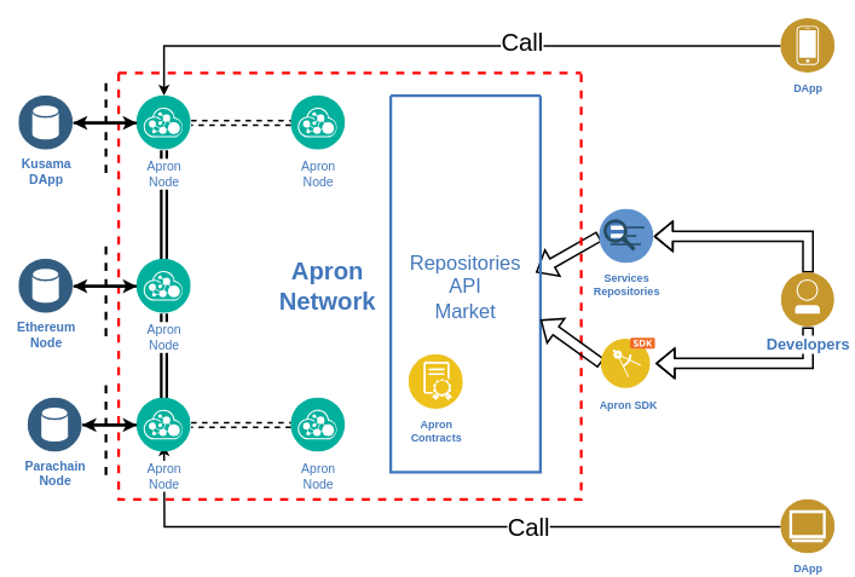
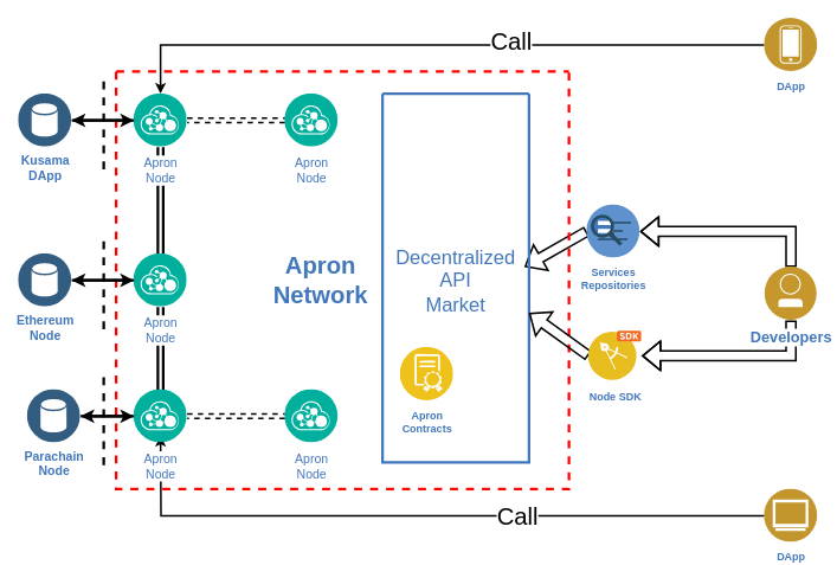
  <mxCell id="0" />
  <mxCell id="1" parent="0" />
  <mxCell id="2" style="edgeStyle=orthogonalEdgeStyle;rounded=0;orthogonalLoop=1;jettySize=auto;html=1;exitX=0;exitY=0.5;exitDx=0;exitDy=0;strokeColor=#000000;strokeWidth=2;fontSize=27;" parent="1" source="43" edge="1"><mxGeometry relative="1" as="geometry"><mxPoint x="180" y="490" as="targetPoint" /></mxGeometry></mxCell>
  <mxCell id="3" value="Call" style="edgeLabel;html=1;align=center;verticalAlign=middle;resizable=0;points=[];fontSize=27;" parent="2" vertex="1" connectable="0"><mxGeometry x="-0.222" relative="1" as="geometry"><mxPoint x="20" as="offset" /></mxGeometry></mxCell>
  <mxCell id="4" style="edgeStyle=orthogonalEdgeStyle;rounded=0;orthogonalLoop=1;jettySize=auto;html=1;exitX=0;exitY=0.5;exitDx=0;exitDy=0;entryX=0.5;entryY=0;entryDx=0;entryDy=0;strokeColor=#000000;strokeWidth=2;fontSize=27;" parent="1" source="42" target="23" edge="1"><mxGeometry relative="1" as="geometry" /></mxCell>
  <mxCell id="5" value="Call" style="edgeLabel;html=1;align=center;verticalAlign=middle;resizable=0;points=[];fontSize=27;" parent="4" vertex="1" connectable="0"><mxGeometry x="-0.221" y="-4" relative="1" as="geometry"><mxPoint as="offset" /></mxGeometry></mxCell>
  <mxCell id="6" style="edgeStyle=none;shape=link;rounded=0;orthogonalLoop=1;jettySize=auto;html=1;exitX=0.5;exitY=0;exitDx=0;exitDy=0;entryX=0.5;entryY=1;entryDx=0;entryDy=0;strokeWidth=3;" parent="1" source="35" target="29" edge="1"><mxGeometry relative="1" as="geometry" /></mxCell>
  <mxCell id="7" style="rounded=0;orthogonalLoop=1;jettySize=auto;html=1;exitX=0.5;exitY=0;exitDx=0;exitDy=0;strokeWidth=3;shape=link;" parent="1" source="29" target="23" edge="1"><mxGeometry relative="1" as="geometry" /></mxCell>
  <mxCell id="8" style="shape=flexArrow;rounded=0;orthogonalLoop=1;jettySize=auto;html=1;exitX=0;exitY=0.5;exitDx=0;exitDy=0;strokeColor=#000000;strokeWidth=2;fontSize=27;" parent="1" source="9" edge="1"><mxGeometry relative="1" as="geometry"><mxPoint x="590" y="300" as="targetPoint" /></mxGeometry></mxCell>
  <mxCell id="9" value="&lt;b&gt;Services&lt;br&gt;Repositories&lt;/b&gt;" style="aspect=fixed;perimeter=ellipsePerimeter;html=1;align=center;shadow=0;dashed=0;fontColor=#4277BB;labelBackgroundColor=#ffffff;fontSize=12;spacingTop=3;image;image=img/lib/ibm/miscellaneous/retrieve_rank.svg;" parent="1" vertex="1"><mxGeometry x="660" y="230" width="60" height="60" as="geometry" /></mxCell>
  <mxCell id="10" value="" style="swimlane;shadow=0;fillColor=#ffffff;fontColor=#4277BB;align=right;startSize=0;collapsible=0;strokeWidth=3;dashed=1;strokeColor=#FF0000;" parent="1" vertex="1"><mxGeometry x="130" y="80" width="510" height="470" as="geometry" /></mxCell>
  <mxCell id="11" value="&lt;font style=&quot;font-size: 27px;&quot;&gt;Apron&lt;br style=&quot;font-size: 27px;&quot;&gt;Network&lt;/font&gt;" style="text;html=1;align=center;verticalAlign=middle;fontColor=#4277BB;shadow=0;dashed=0;strokeColor=none;fillColor=none;labelBackgroundColor=none;fontStyle=1;fontSize=27;spacingLeft=0;aspect=fixed;" parent="10" vertex="1"><mxGeometry x="170" y="210" width="120" height="50" as="geometry" /></mxCell>
  <mxCell id="12" value="Apron&lt;br&gt;Node" style="aspect=fixed;perimeter=ellipsePerimeter;html=1;align=center;shadow=0;dashed=0;image;image=img/lib/ibm/management/api_management.svg;rounded=1;labelBackgroundColor=#ffffff;strokeColor=#666666;strokeWidth=3;fillColor=#C2952D;gradientColor=none;fontSize=14;fontColor=#4277BB;spacingTop=3;" parent="10" vertex="1"><mxGeometry x="190" y="25" width="60" height="60" as="geometry" /></mxCell>
  <mxCell id="13" value="Apron&lt;br&gt;Node" style="aspect=fixed;perimeter=ellipsePerimeter;html=1;align=center;shadow=0;dashed=0;image;image=img/lib/ibm/management/api_management.svg;rounded=1;labelBackgroundColor=#ffffff;strokeColor=#666666;strokeWidth=3;fillColor=#C2952D;gradientColor=none;fontSize=14;fontColor=#4277BB;spacingTop=3;" parent="10" vertex="1"><mxGeometry x="190" y="358" width="60" height="60" as="geometry" /></mxCell>
  <mxCell id="14" value="" style="swimlane;shadow=0;strokeColor=#4277BB;fillColor=#ffffff;fontColor=#4277BB;align=right;startSize=0;collapsible=0;strokeWidth=3;" parent="10" vertex="1"><mxGeometry x="300" y="25" width="165" height="415" as="geometry" /></mxCell>
  <mxCell id="15" value="&lt;b&gt;Apron&lt;br&gt;Contracts&lt;/b&gt;" style="aspect=fixed;perimeter=ellipsePerimeter;html=1;align=center;shadow=0;dashed=0;fontColor=#4277BB;labelBackgroundColor=#ffffff;fontSize=12;spacingTop=3;image;image=img/lib/ibm/blockchain/smart_contract.svg;strokeColor=#B3B3B3;" parent="14" vertex="1"><mxGeometry x="20" y="285.5" width="60" height="60" as="geometry" /></mxCell>
- <mxCell id="16" value="&lt;p style=&quot;font-size: 22px&quot;&gt;&lt;span style=&quot;font-weight: normal&quot;&gt;&lt;font style=&quot;font-size: 22px&quot;&gt;Repositories&lt;br&gt;&lt;/font&gt;&lt;font style=&quot;font-size: 22px&quot;&gt;API&lt;br&gt;&lt;/font&gt;&lt;font style=&quot;font-size: 22px&quot;&gt;Market&lt;/font&gt;&lt;/span&gt;&lt;/p&gt;" style="text;html=1;align=center;verticalAlign=middle;fontColor=#4277BB;shadow=0;dashed=0;strokeColor=none;fillColor=none;labelBackgroundColor=none;fontStyle=1;fontSize=27;spacingLeft=0;aspect=fixed;" parent="14" vertex="1"><mxGeometry x="-1.25" y="167.5" width="166.25" height="87.5" as="geometry" /></mxCell>
+ <mxCell id="16" value="&lt;p style=&quot;font-size: 22px&quot;&gt;&lt;span style=&quot;font-weight: normal&quot;&gt;&lt;font style=&quot;font-size: 22px&quot;&gt;Decentralized&lt;br&gt;&lt;/font&gt;&lt;font style=&quot;font-size: 22px&quot;&gt;API&lt;br&gt;&lt;/font&gt;&lt;font style=&quot;font-size: 22px&quot;&gt;Market&lt;/font&gt;&lt;/span&gt;&lt;/p&gt;" style="text;html=1;align=center;verticalAlign=middle;fontColor=#4277BB;shadow=0;dashed=0;strokeColor=none;fillColor=none;labelBackgroundColor=none;fontStyle=1;fontSize=27;spacingLeft=0;aspect=fixed;" parent="14" vertex="1"><mxGeometry x="-1.25" y="167.5" width="166.25" height="87.5" as="geometry" /></mxCell>
  <mxCell id="17" style="edgeStyle=none;shape=flexArrow;rounded=0;orthogonalLoop=1;jettySize=auto;html=1;exitX=0;exitY=0.5;exitDx=0;exitDy=0;entryX=1;entryY=0.595;entryDx=0;entryDy=0;entryPerimeter=0;strokeColor=#000000;strokeWidth=2;fontSize=27;" parent="1" source="18" target="14" edge="1"><mxGeometry relative="1" as="geometry"><mxPoint x="606.87" y="371.9" as="targetPoint" /></mxGeometry></mxCell>
- <mxCell id="18" value="&lt;b&gt;Apron SDK&lt;/b&gt;" style="aspect=fixed;perimeter=ellipsePerimeter;html=1;align=center;shadow=0;dashed=0;fontColor=#4277BB;labelBackgroundColor=#ffffff;fontSize=12;spacingTop=3;image;image=img/lib/ibm/blockchain/client_application.svg;" parent="1" vertex="1"><mxGeometry x="662" y="370" width="60" height="60" as="geometry" /></mxCell>
+ <mxCell id="18" value="&lt;b&gt;Node SDK&lt;/b&gt;" style="aspect=fixed;perimeter=ellipsePerimeter;html=1;align=center;shadow=0;dashed=0;fontColor=#4277BB;labelBackgroundColor=#ffffff;fontSize=12;spacingTop=3;image;image=img/lib/ibm/blockchain/client_application.svg;" parent="1" vertex="1"><mxGeometry x="662" y="370" width="60" height="60" as="geometry" /></mxCell>
  <mxCell id="19" style="edgeStyle=orthogonalEdgeStyle;shape=flexArrow;rounded=0;orthogonalLoop=1;jettySize=auto;html=1;exitX=0.5;exitY=0;exitDx=0;exitDy=0;entryX=1;entryY=0.5;entryDx=0;entryDy=0;strokeColor=#000000;strokeWidth=2;fontSize=27;" parent="1" source="21" target="9" edge="1"><mxGeometry relative="1" as="geometry" /></mxCell>
  <mxCell id="20" style="edgeStyle=orthogonalEdgeStyle;shape=flexArrow;rounded=0;orthogonalLoop=1;jettySize=auto;html=1;exitX=0.5;exitY=1;exitDx=0;exitDy=0;entryX=1;entryY=0.5;entryDx=0;entryDy=0;strokeColor=#000000;strokeWidth=2;fontSize=27;" parent="1" source="21" target="18" edge="1"><mxGeometry relative="1" as="geometry" /></mxCell>
  <mxCell id="21" value="&lt;b&gt;&lt;font style=&quot;font-size: 17px&quot;&gt;Developers&lt;/font&gt;&lt;/b&gt;" style="aspect=fixed;perimeter=ellipsePerimeter;html=1;align=center;shadow=0;dashed=0;fontColor=#4277BB;labelBackgroundColor=#ffffff;fontSize=12;spacingTop=3;image;image=img/lib/ibm/blockchain/blockchain_developer.svg;" parent="1" vertex="1"><mxGeometry x="860" y="300" width="60" height="60" as="geometry" /></mxCell>
  <mxCell id="22" value="" style="group" parent="1" vertex="1" connectable="0"><mxGeometry x="20" y="90" width="190" height="100" as="geometry" /></mxCell>
  <mxCell id="23" value="Apron&lt;br&gt;Node" style="aspect=fixed;perimeter=ellipsePerimeter;html=1;align=center;shadow=0;dashed=0;image;image=img/lib/ibm/management/api_management.svg;rounded=1;labelBackgroundColor=#ffffff;strokeColor=#666666;strokeWidth=3;fillColor=#C2952D;gradientColor=none;fontSize=14;fontColor=#4277BB;spacingTop=3;" parent="22" vertex="1"><mxGeometry x="130" y="15" width="60" height="60" as="geometry" /></mxCell>
  <mxCell id="24" style="edgeStyle=orthogonalEdgeStyle;rounded=0;orthogonalLoop=1;jettySize=auto;html=1;exitX=1;exitY=0.5;exitDx=0;exitDy=0;entryX=0;entryY=0.5;entryDx=0;entryDy=0;strokeWidth=3;" parent="22" source="25" target="23" edge="1"><mxGeometry relative="1" as="geometry" /></mxCell>
  <mxCell id="25" value="&lt;b&gt;Kusama&lt;br&gt;DApp&lt;/b&gt;" style="aspect=fixed;perimeter=ellipsePerimeter;html=1;align=center;shadow=0;dashed=0;image;image=img/lib/ibm/data/data_services.svg;rounded=1;labelBackgroundColor=#ffffff;strokeColor=#666666;strokeWidth=3;fillColor=#C2952D;gradientColor=none;fontSize=14;fontColor=#4277BB;" parent="22" vertex="1"><mxGeometry y="15" width="60" height="60" as="geometry" /></mxCell>
  <mxCell id="26" style="edgeStyle=orthogonalEdgeStyle;rounded=0;orthogonalLoop=1;jettySize=auto;html=1;exitX=0;exitY=0.5;exitDx=0;exitDy=0;entryX=1;entryY=0.5;entryDx=0;entryDy=0;strokeWidth=3;" parent="22" source="23" target="25" edge="1"><mxGeometry relative="1" as="geometry" /></mxCell>
  <mxCell id="27" value="" style="html=1;labelBackgroundColor=#ffffff;endArrow=none;endFill=0;jettySize=auto;orthogonalLoop=1;strokeWidth=3;dashed=1;fontSize=14;" parent="22" edge="1"><mxGeometry width="60" height="60" relative="1" as="geometry"><mxPoint x="96" y="100" as="sourcePoint" /><mxPoint x="96" as="targetPoint" /></mxGeometry></mxCell>
  <mxCell id="28" value="" style="group" parent="1" vertex="1" connectable="0"><mxGeometry x="20" y="270" width="190" height="100" as="geometry" /></mxCell>
  <mxCell id="29" value="Apron&lt;br&gt;Node" style="aspect=fixed;perimeter=ellipsePerimeter;html=1;align=center;shadow=0;dashed=0;image;image=img/lib/ibm/management/api_management.svg;rounded=1;labelBackgroundColor=#ffffff;strokeColor=#666666;strokeWidth=3;fillColor=#C2952D;gradientColor=none;fontSize=14;fontColor=#4277BB;spacingTop=3;" parent="28" vertex="1"><mxGeometry x="130" y="15" width="60" height="60" as="geometry" /></mxCell>
  <mxCell id="30" style="edgeStyle=orthogonalEdgeStyle;rounded=0;orthogonalLoop=1;jettySize=auto;html=1;exitX=1;exitY=0.5;exitDx=0;exitDy=0;entryX=0;entryY=0.5;entryDx=0;entryDy=0;strokeWidth=3;" parent="28" source="31" target="29" edge="1"><mxGeometry relative="1" as="geometry" /></mxCell>
  <mxCell id="31" value="&lt;b&gt;Ethereum&lt;br&gt;Node&lt;/b&gt;" style="aspect=fixed;perimeter=ellipsePerimeter;html=1;align=center;shadow=0;dashed=0;image;image=img/lib/ibm/data/data_services.svg;rounded=1;labelBackgroundColor=#ffffff;strokeColor=#666666;strokeWidth=3;fillColor=#C2952D;gradientColor=none;fontSize=14;fontColor=#4277BB;" parent="28" vertex="1"><mxGeometry y="15" width="60" height="60" as="geometry" /></mxCell>
  <mxCell id="32" style="edgeStyle=orthogonalEdgeStyle;rounded=0;orthogonalLoop=1;jettySize=auto;html=1;exitX=0;exitY=0.5;exitDx=0;exitDy=0;entryX=1;entryY=0.5;entryDx=0;entryDy=0;strokeWidth=3;" parent="28" source="29" target="31" edge="1"><mxGeometry relative="1" as="geometry" /></mxCell>
  <mxCell id="33" value="" style="html=1;labelBackgroundColor=#ffffff;endArrow=none;endFill=0;jettySize=auto;orthogonalLoop=1;strokeWidth=3;dashed=1;fontSize=14;" parent="28" edge="1"><mxGeometry width="60" height="60" relative="1" as="geometry"><mxPoint x="96" y="100" as="sourcePoint" /><mxPoint x="96" as="targetPoint" /></mxGeometry></mxCell>
  <mxCell id="34" value="" style="group" parent="1" vertex="1" connectable="0"><mxGeometry x="20" y="423" width="190" height="100" as="geometry" /></mxCell>
  <mxCell id="35" value="Apron&lt;br&gt;Node" style="aspect=fixed;perimeter=ellipsePerimeter;html=1;align=center;shadow=0;dashed=0;image;image=img/lib/ibm/management/api_management.svg;rounded=1;labelBackgroundColor=#ffffff;strokeColor=#666666;strokeWidth=3;fillColor=#C2952D;gradientColor=none;fontSize=14;fontColor=#4277BB;spacingTop=3;" parent="34" vertex="1"><mxGeometry x="130" y="15" width="60" height="60" as="geometry" /></mxCell>
  <mxCell id="36" style="edgeStyle=orthogonalEdgeStyle;rounded=0;orthogonalLoop=1;jettySize=auto;html=1;exitX=1;exitY=0.5;exitDx=0;exitDy=0;entryX=0;entryY=0.5;entryDx=0;entryDy=0;strokeWidth=3;" parent="34" source="37" target="35" edge="1"><mxGeometry relative="1" as="geometry" /></mxCell>
  <mxCell id="37" value="&lt;b&gt;Parachain&lt;br&gt;Node&lt;/b&gt;" style="aspect=fixed;perimeter=ellipsePerimeter;html=1;align=center;shadow=0;dashed=0;image;image=img/lib/ibm/data/data_services.svg;rounded=1;labelBackgroundColor=#ffffff;strokeColor=#666666;strokeWidth=3;fillColor=#C2952D;gradientColor=none;fontSize=14;fontColor=#4277BB;" parent="34" vertex="1"><mxGeometry x="10" y="15" width="60" height="60" as="geometry" /></mxCell>
  <mxCell id="38" style="edgeStyle=orthogonalEdgeStyle;rounded=0;orthogonalLoop=1;jettySize=auto;html=1;exitX=0;exitY=0.5;exitDx=0;exitDy=0;entryX=1;entryY=0.5;entryDx=0;entryDy=0;strokeWidth=3;" parent="34" source="35" target="37" edge="1"><mxGeometry relative="1" as="geometry" /></mxCell>
  <mxCell id="39" value="" style="html=1;labelBackgroundColor=#ffffff;endArrow=none;endFill=0;jettySize=auto;orthogonalLoop=1;strokeWidth=3;dashed=1;fontSize=14;" parent="34" edge="1"><mxGeometry width="60" height="60" relative="1" as="geometry"><mxPoint x="96" y="100" as="sourcePoint" /><mxPoint x="96" as="targetPoint" /></mxGeometry></mxCell>
  <mxCell id="40" style="rounded=0;orthogonalLoop=1;jettySize=auto;html=1;entryX=1;entryY=0.5;entryDx=0;entryDy=0;strokeWidth=2;dashed=1;shape=link;exitX=0;exitY=0.5;exitDx=0;exitDy=0;" parent="1" source="12" target="23" edge="1"><mxGeometry relative="1" as="geometry"><mxPoint x="300" y="180" as="sourcePoint" /></mxGeometry></mxCell>
  <mxCell id="41" style="edgeStyle=none;shape=link;rounded=0;orthogonalLoop=1;jettySize=auto;html=1;entryX=1;entryY=0.5;entryDx=0;entryDy=0;dashed=1;strokeColor=#000000;strokeWidth=2;exitX=0;exitY=0.5;exitDx=0;exitDy=0;" parent="1" source="13" target="35" edge="1"><mxGeometry relative="1" as="geometry"><mxPoint x="323" y="468" as="sourcePoint" /></mxGeometry></mxCell>
  <mxCell id="42" value="&lt;b&gt;DApp&lt;/b&gt;" style="aspect=fixed;perimeter=ellipsePerimeter;html=1;align=center;shadow=0;dashed=0;fontColor=#4277BB;labelBackgroundColor=#ffffff;fontSize=12;spacingTop=3;image;image=img/lib/ibm/users/device.svg;strokeColor=#B3B3B3;" parent="1" vertex="1"><mxGeometry x="860" y="20" width="60" height="60" as="geometry" /></mxCell>
  <mxCell id="43" value="&lt;b&gt;DApp&lt;/b&gt;" style="aspect=fixed;perimeter=ellipsePerimeter;html=1;align=center;shadow=0;dashed=0;fontColor=#4277BB;labelBackgroundColor=#ffffff;fontSize=12;spacingTop=3;image;image=img/lib/ibm/users/browser.svg;strokeColor=#B3B3B3;" parent="1" vertex="1"><mxGeometry x="860" y="550" width="60" height="60" as="geometry" /></mxCell>
